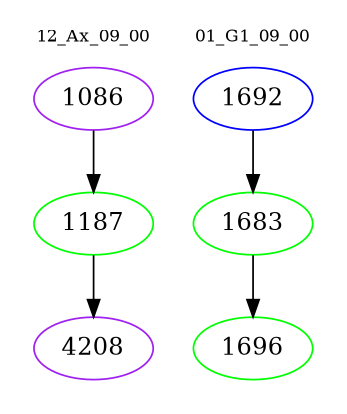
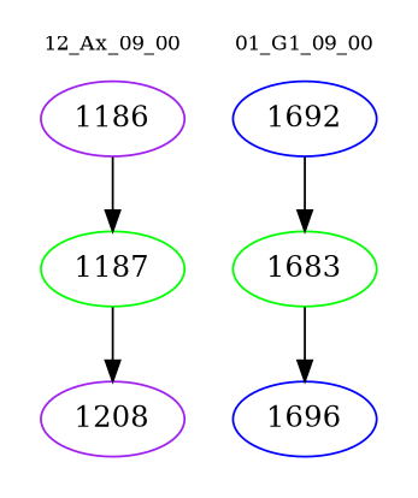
  digraph {
    node [color=purple]
    edge [color=black]
-   n1 [label=1086]
+   n1 [label=1186]
    n2 [color=green label=1187]
-   n3 [label=4208]
+   n3 [label=1208]
    n4 [color=blue label=1692]
    n5 [color=green label=1683]
-   n6 [color=green label=1696]
+   n6 [color=blue label=1696]
    subgraph cluster_1 {
      color=white
      fontsize=10
      label="12_Ax_09_00"
      n1
      n2
      n3
    }
    subgraph cluster_2 {
      color=white
      fontsize=10
      label="01_G1_09_00"
      n4
      n5
      n6
    }
    n1 -> n2
    n2 -> n3
    n4 -> n5
    n5 -> n6
  }
